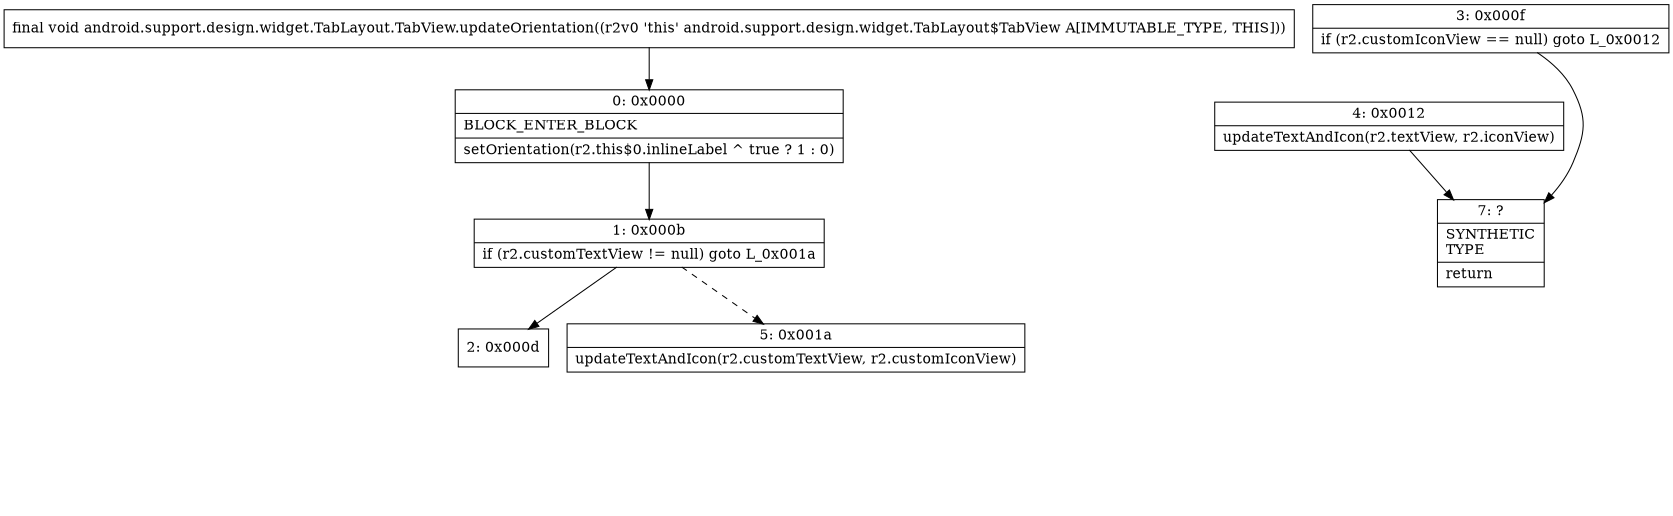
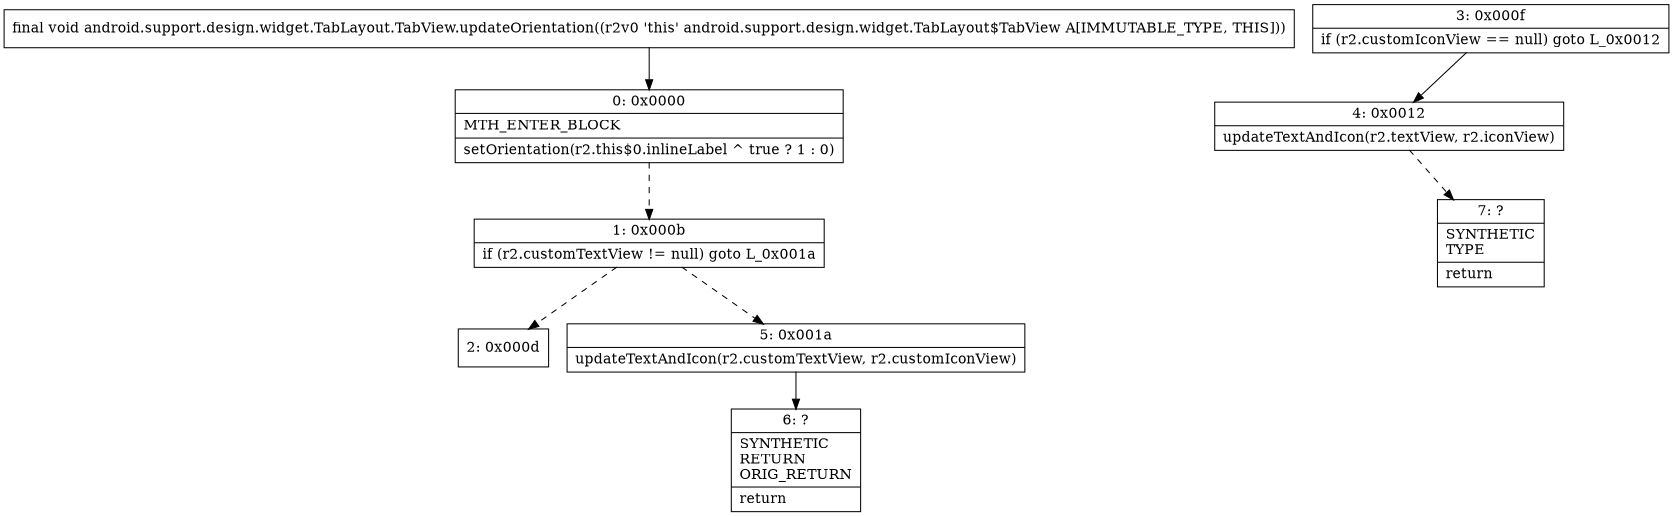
  digraph {
    node [shape=record]
-   n1 [label="{0\:\ 0x0000|BLOCK_ENTER_BLOCK\l|setOrientation(r2.this$0.inlineLabel ^ true ? 1 : 0)\l}"]
+   n1 [label="{0\:\ 0x0000|MTH_ENTER_BLOCK\l|setOrientation(r2.this$0.inlineLabel ^ true ? 1 : 0)\l}"]
    n2 [label="{1\:\ 0x000b|if (r2.customTextView != null) goto L_0x001a\l}"]
    n3 [label="{2\:\ 0x000d}"]
    n4 [label="{5\:\ 0x001a|updateTextAndIcon(r2.customTextView, r2.customIconView)\l}"]
+   n5 [label="{6\:\ ?|SYNTHETIC\lRETURN\lORIG_RETURN\l|return\l}"]
    n6 [label="{3\:\ 0x000f|if (r2.customIconView == null) goto L_0x0012\l}"]
    n7 [label="{4\:\ 0x0012|updateTextAndIcon(r2.textView, r2.iconView)\l}"]
    n8 [label="{7\:\ ?|SYNTHETIC\lTYPE\l|return\l}"]
    n9 [label="{final void android.support.design.widget.TabLayout.TabView.updateOrientation((r2v0 'this' android.support.design.widget.TabLayout$TabView A[IMMUTABLE_TYPE, THIS])) }"]
-   n1 -> n2
-   n2 -> n3 [style=solid]
+   n1 -> n2 [style=dashed]
+   n2 -> n3 [style=dashed]
    n2 -> n4 [style=dashed]
-   n6 -> n8
-   n7 -> n8
+   n4 -> n5
+   n6 -> n7
+   n7 -> n8 [style=dashed]
    n9 -> n1
  }
